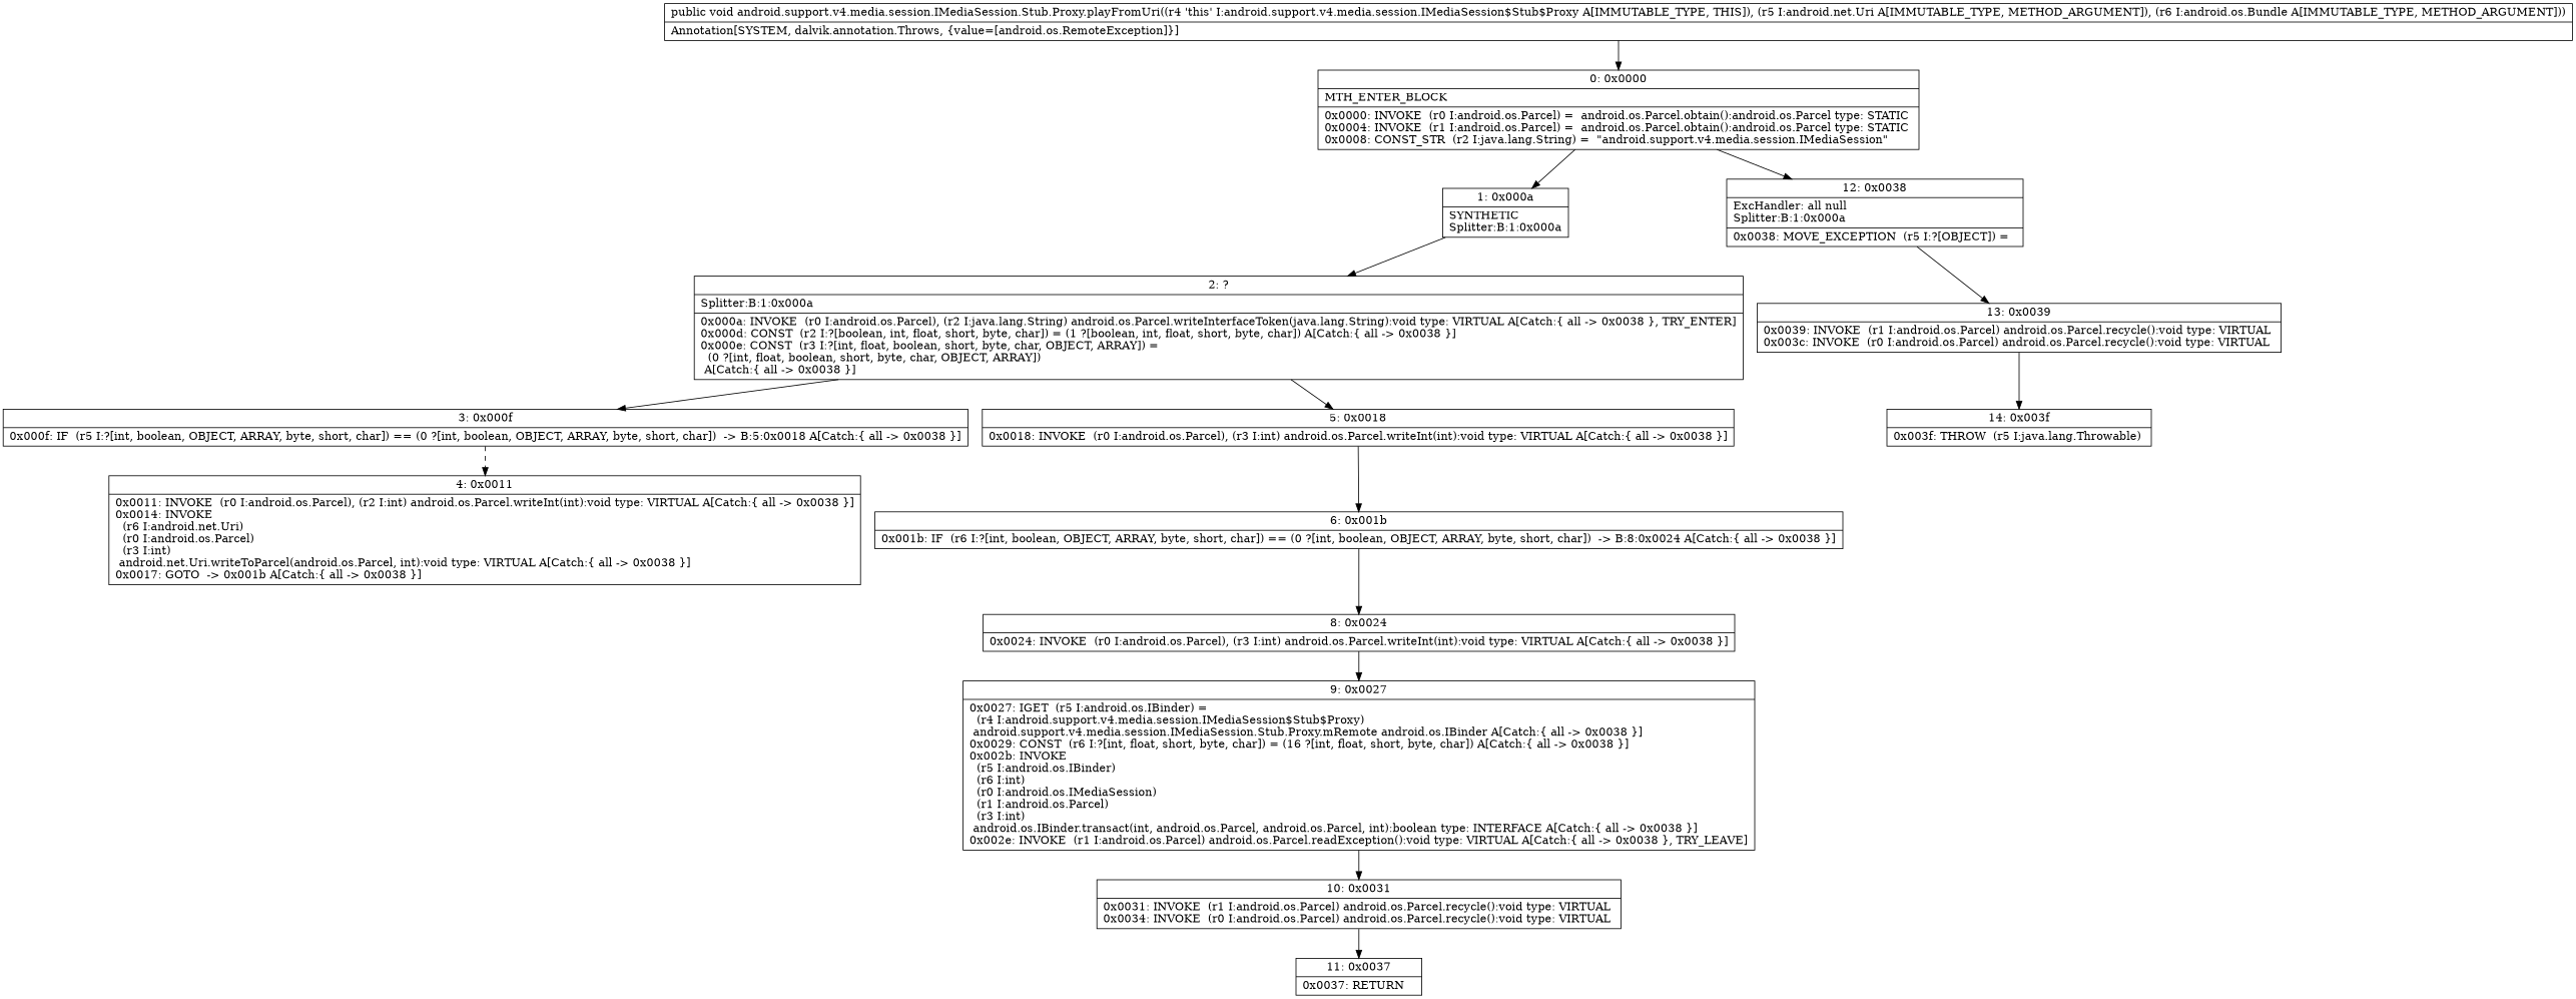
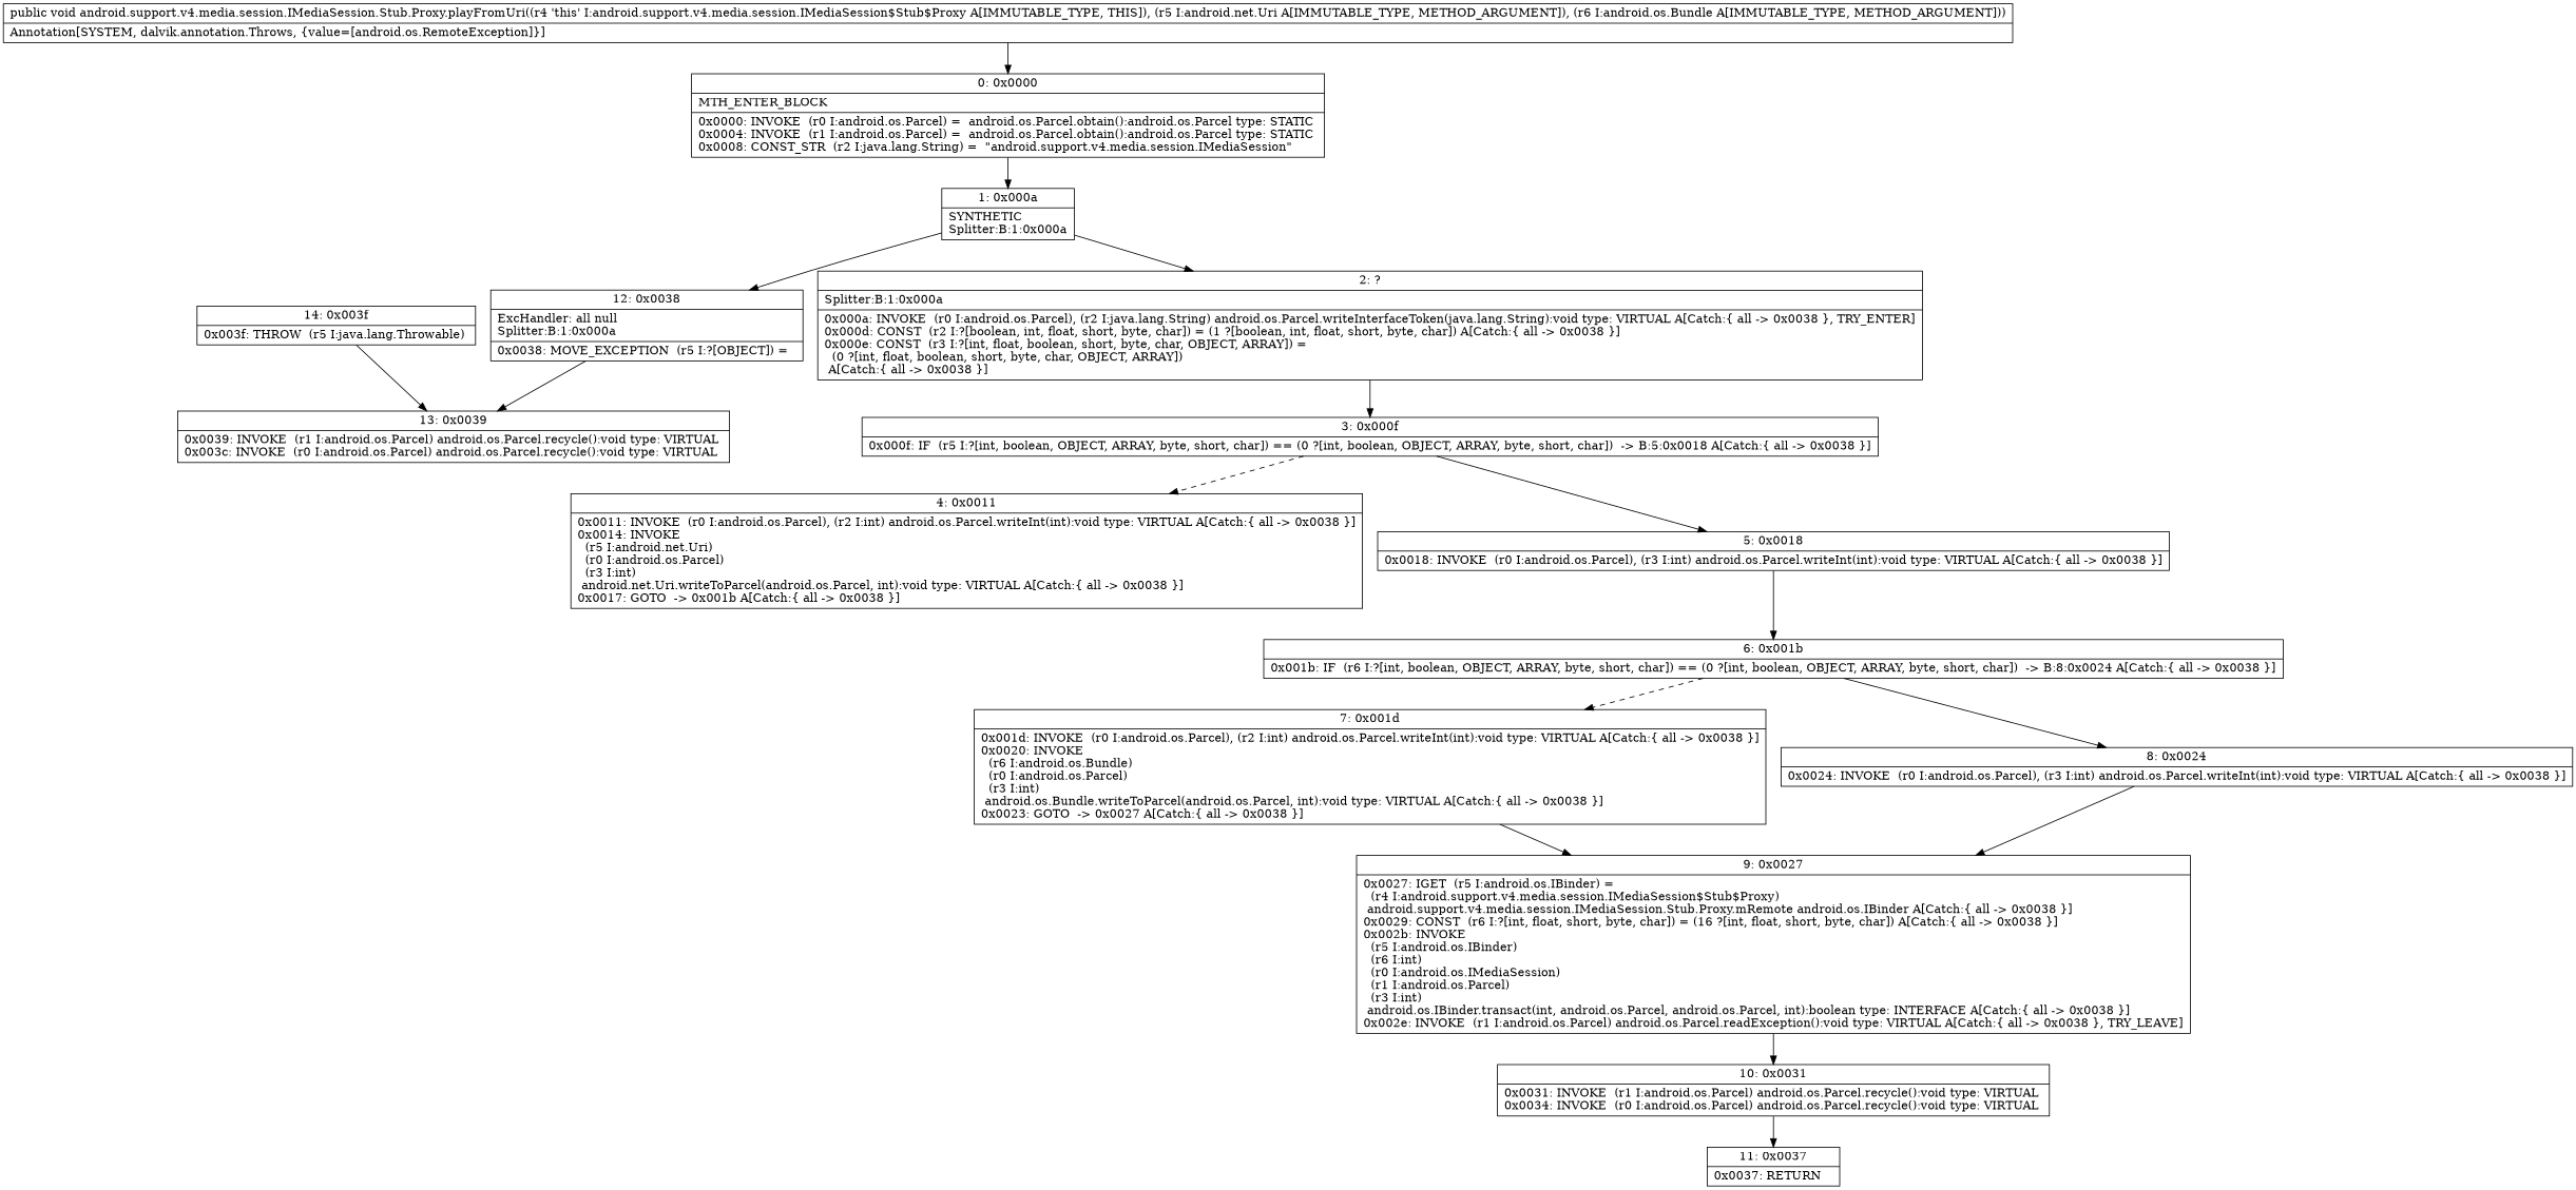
  digraph {
    node [shape=record]
    n1 [label="{0\:\ 0x0000|MTH_ENTER_BLOCK\l|0x0000: INVOKE  (r0 I:android.os.Parcel) =  android.os.Parcel.obtain():android.os.Parcel type: STATIC \l0x0004: INVOKE  (r1 I:android.os.Parcel) =  android.os.Parcel.obtain():android.os.Parcel type: STATIC \l0x0008: CONST_STR  (r2 I:java.lang.String) =  \"android.support.v4.media.session.IMediaSession\" \l}"]
    n2 [label="{1\:\ 0x000a|SYNTHETIC\lSplitter:B:1:0x000a\l}"]
    n3 [label="{2\:\ ?|Splitter:B:1:0x000a\l|0x000a: INVOKE  (r0 I:android.os.Parcel), (r2 I:java.lang.String) android.os.Parcel.writeInterfaceToken(java.lang.String):void type: VIRTUAL A[Catch:\{ all \-\> 0x0038 \}, TRY_ENTER]\l0x000d: CONST  (r2 I:?[boolean, int, float, short, byte, char]) = (1 ?[boolean, int, float, short, byte, char]) A[Catch:\{ all \-\> 0x0038 \}]\l0x000e: CONST  (r3 I:?[int, float, boolean, short, byte, char, OBJECT, ARRAY]) = \l  (0 ?[int, float, boolean, short, byte, char, OBJECT, ARRAY])\l A[Catch:\{ all \-\> 0x0038 \}]\l}"]
    n4 [label="{12\:\ 0x0038|ExcHandler: all null\lSplitter:B:1:0x000a\l|0x0038: MOVE_EXCEPTION  (r5 I:?[OBJECT]) =  \l}"]
    n5 [label="{3\:\ 0x000f|0x000f: IF  (r5 I:?[int, boolean, OBJECT, ARRAY, byte, short, char]) == (0 ?[int, boolean, OBJECT, ARRAY, byte, short, char])  \-\> B:5:0x0018 A[Catch:\{ all \-\> 0x0038 \}]\l}"]
    n6 [label="{13\:\ 0x0039|0x0039: INVOKE  (r1 I:android.os.Parcel) android.os.Parcel.recycle():void type: VIRTUAL \l0x003c: INVOKE  (r0 I:android.os.Parcel) android.os.Parcel.recycle():void type: VIRTUAL \l}"]
-   n7 [label="{4\:\ 0x0011|0x0011: INVOKE  (r0 I:android.os.Parcel), (r2 I:int) android.os.Parcel.writeInt(int):void type: VIRTUAL A[Catch:\{ all \-\> 0x0038 \}]\l0x0014: INVOKE  \l  (r6 I:android.net.Uri)\l  (r0 I:android.os.Parcel)\l  (r3 I:int)\l android.net.Uri.writeToParcel(android.os.Parcel, int):void type: VIRTUAL A[Catch:\{ all \-\> 0x0038 \}]\l0x0017: GOTO  \-\> 0x001b A[Catch:\{ all \-\> 0x0038 \}]\l}"]
+   n7 [label="{4\:\ 0x0011|0x0011: INVOKE  (r0 I:android.os.Parcel), (r2 I:int) android.os.Parcel.writeInt(int):void type: VIRTUAL A[Catch:\{ all \-\> 0x0038 \}]\l0x0014: INVOKE  \l  (r5 I:android.net.Uri)\l  (r0 I:android.os.Parcel)\l  (r3 I:int)\l android.net.Uri.writeToParcel(android.os.Parcel, int):void type: VIRTUAL A[Catch:\{ all \-\> 0x0038 \}]\l0x0017: GOTO  \-\> 0x001b A[Catch:\{ all \-\> 0x0038 \}]\l}"]
    n8 [label="{5\:\ 0x0018|0x0018: INVOKE  (r0 I:android.os.Parcel), (r3 I:int) android.os.Parcel.writeInt(int):void type: VIRTUAL A[Catch:\{ all \-\> 0x0038 \}]\l}"]
    n9 [label="{6\:\ 0x001b|0x001b: IF  (r6 I:?[int, boolean, OBJECT, ARRAY, byte, short, char]) == (0 ?[int, boolean, OBJECT, ARRAY, byte, short, char])  \-\> B:8:0x0024 A[Catch:\{ all \-\> 0x0038 \}]\l}"]
+   n10 [label="{7\:\ 0x001d|0x001d: INVOKE  (r0 I:android.os.Parcel), (r2 I:int) android.os.Parcel.writeInt(int):void type: VIRTUAL A[Catch:\{ all \-\> 0x0038 \}]\l0x0020: INVOKE  \l  (r6 I:android.os.Bundle)\l  (r0 I:android.os.Parcel)\l  (r3 I:int)\l android.os.Bundle.writeToParcel(android.os.Parcel, int):void type: VIRTUAL A[Catch:\{ all \-\> 0x0038 \}]\l0x0023: GOTO  \-\> 0x0027 A[Catch:\{ all \-\> 0x0038 \}]\l}"]
    n11 [label="{8\:\ 0x0024|0x0024: INVOKE  (r0 I:android.os.Parcel), (r3 I:int) android.os.Parcel.writeInt(int):void type: VIRTUAL A[Catch:\{ all \-\> 0x0038 \}]\l}"]
    n12 [label="{9\:\ 0x0027|0x0027: IGET  (r5 I:android.os.IBinder) = \l  (r4 I:android.support.v4.media.session.IMediaSession$Stub$Proxy)\l android.support.v4.media.session.IMediaSession.Stub.Proxy.mRemote android.os.IBinder A[Catch:\{ all \-\> 0x0038 \}]\l0x0029: CONST  (r6 I:?[int, float, short, byte, char]) = (16 ?[int, float, short, byte, char]) A[Catch:\{ all \-\> 0x0038 \}]\l0x002b: INVOKE  \l  (r5 I:android.os.IBinder)\l  (r6 I:int)\l  (r0 I:android.os.IMediaSession)\l  (r1 I:android.os.Parcel)\l  (r3 I:int)\l android.os.IBinder.transact(int, android.os.Parcel, android.os.Parcel, int):boolean type: INTERFACE A[Catch:\{ all \-\> 0x0038 \}]\l0x002e: INVOKE  (r1 I:android.os.Parcel) android.os.Parcel.readException():void type: VIRTUAL A[Catch:\{ all \-\> 0x0038 \}, TRY_LEAVE]\l}"]
    n13 [label="{10\:\ 0x0031|0x0031: INVOKE  (r1 I:android.os.Parcel) android.os.Parcel.recycle():void type: VIRTUAL \l0x0034: INVOKE  (r0 I:android.os.Parcel) android.os.Parcel.recycle():void type: VIRTUAL \l}"]
    n14 [label="{11\:\ 0x0037|0x0037: RETURN   \l}"]
    n15 [label="{14\:\ 0x003f|0x003f: THROW  (r5 I:java.lang.Throwable) \l}"]
    n16 [label="{public void android.support.v4.media.session.IMediaSession.Stub.Proxy.playFromUri((r4 'this' I:android.support.v4.media.session.IMediaSession$Stub$Proxy A[IMMUTABLE_TYPE, THIS]), (r5 I:android.net.Uri A[IMMUTABLE_TYPE, METHOD_ARGUMENT]), (r6 I:android.os.Bundle A[IMMUTABLE_TYPE, METHOD_ARGUMENT]))  | Annotation[SYSTEM, dalvik.annotation.Throws, \{value=[android.os.RemoteException]\}]\l}"]
    n1 -> n2
    n2 -> n3
-   n1 -> n4
+   n2 -> n4
    n3 -> n5
    n4 -> n6
    n5 -> n7 [style=dashed]
-   n3 -> n8
-   n6 -> n15
+   n5 -> n8
+   n15 -> n6
    n8 -> n9
+   n9 -> n10 [style=dashed]
    n9 -> n11
+   n10 -> n12
    n11 -> n12
    n12 -> n13
    n13 -> n14
    n16 -> n1
  }
